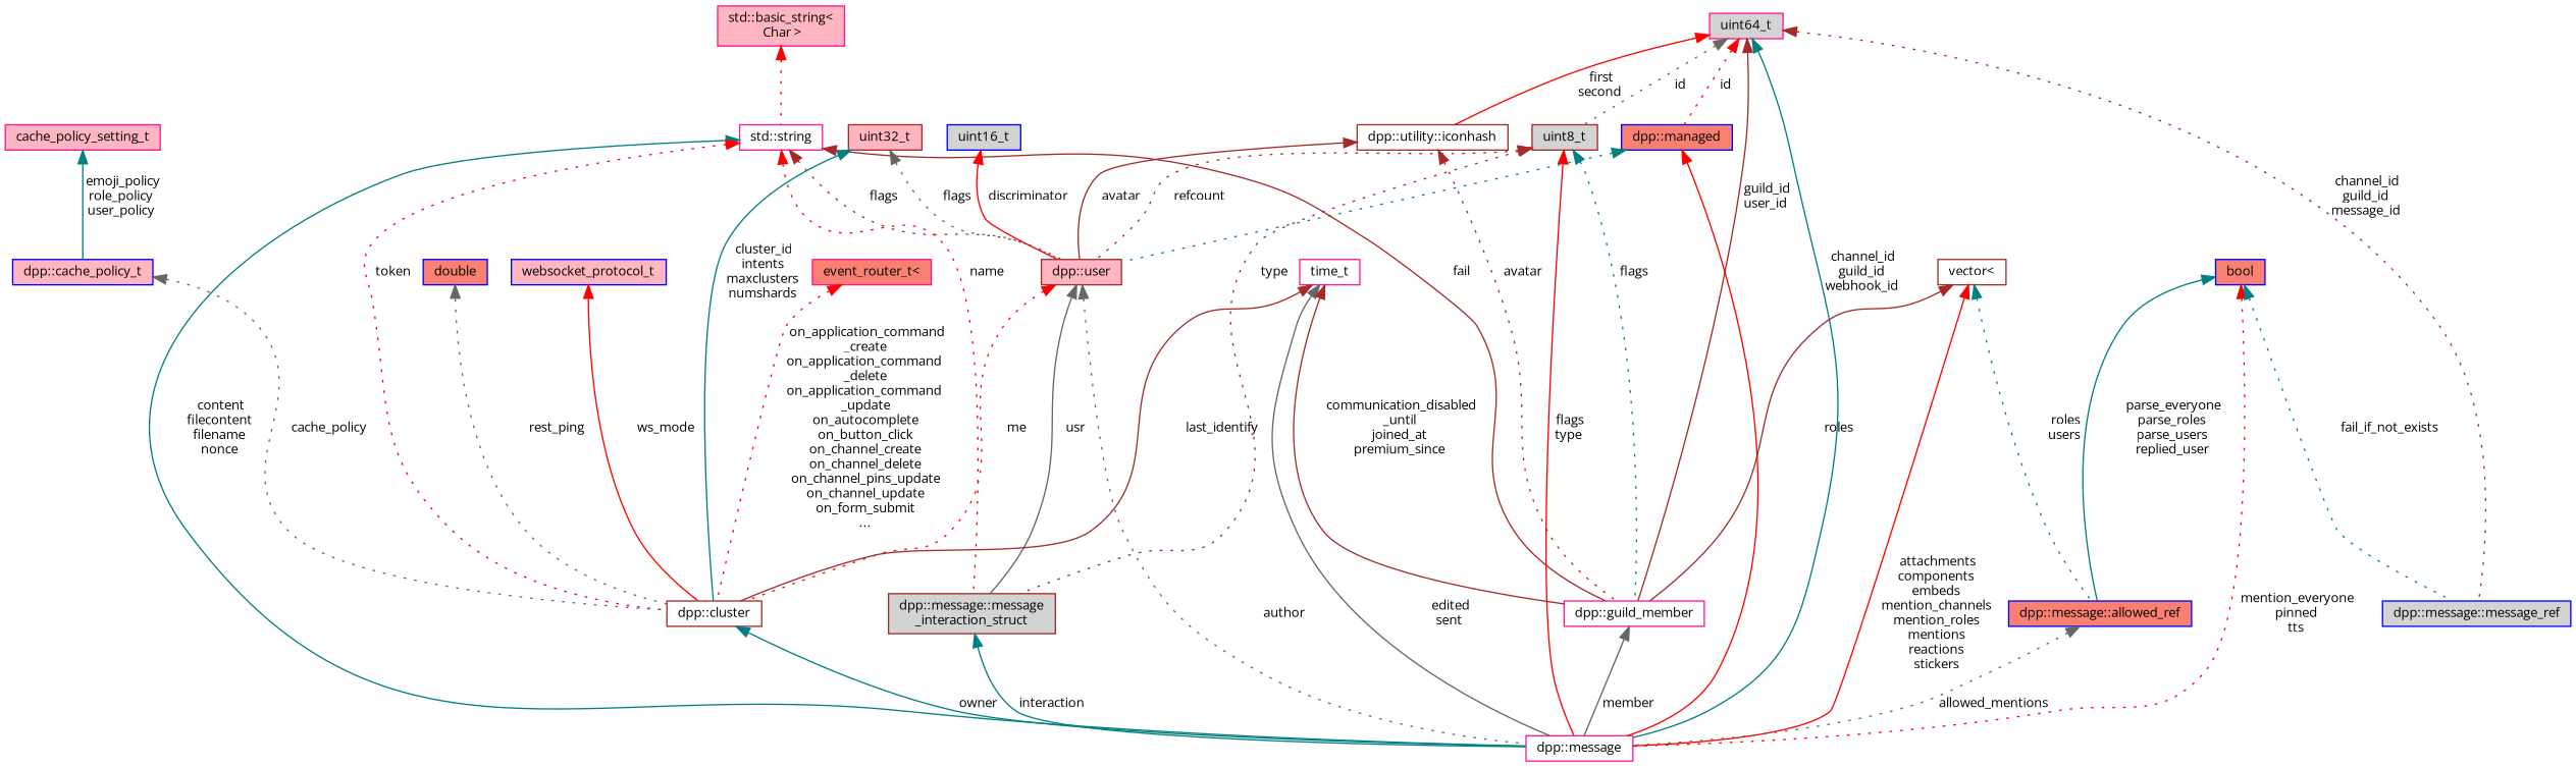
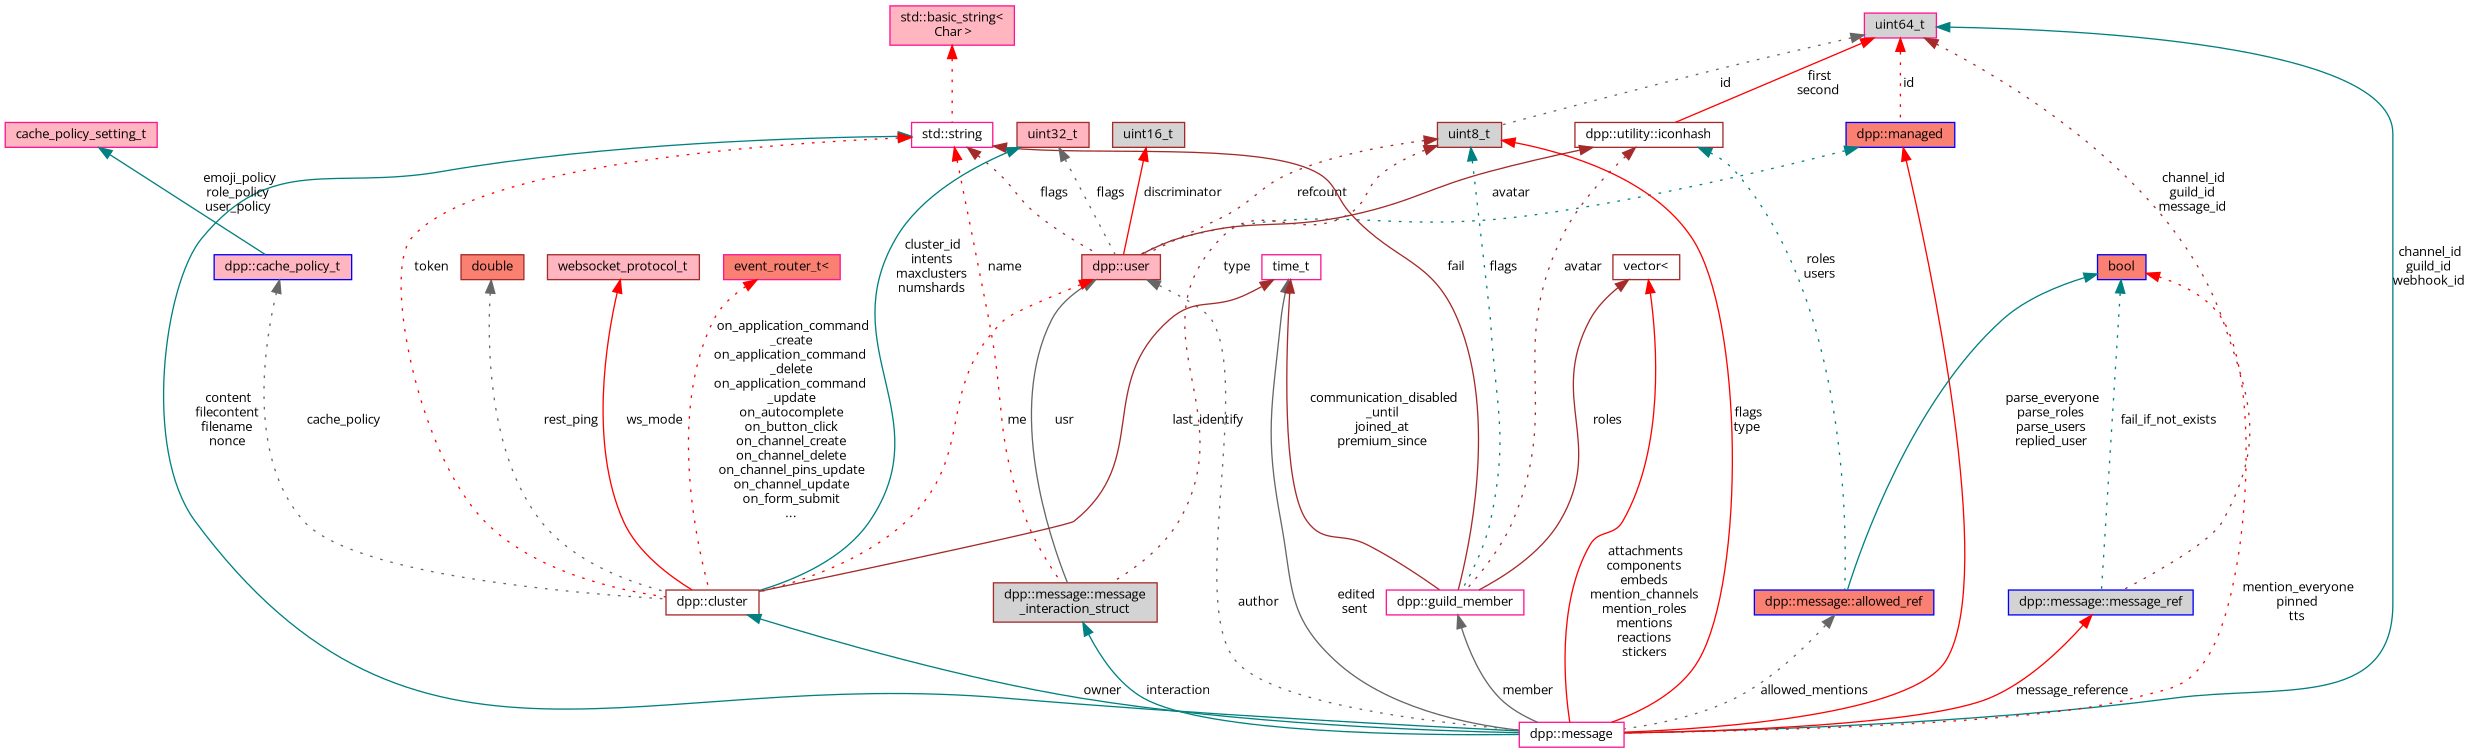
  digraph {
    fontname="Open Sans"
    rankdir=TB
    node [color=brown fillcolor=white fontname="Open Sans" fontsize=10 shape=record style=filled]
    edge [color=red dir=back fontname="Open Sans" fontsize=10 labelfontname=Helvetica labelfontsize=10 style=solid]
    n1 [color=deeppink fontcolor=black height=0.2 label="dpp::message" width=0.4]
    n2 [color=blue fillcolor=salmon height=0.2 label="dpp::managed" width=0.4]
    n3 [fillcolor=lightpink height=0.2 label="dpp::user" width=0.4]
    n4 [fillcolor=lightgrey height=0.2 label="dpp::message::message\l_interaction_struct" width=0.4]
    n5 [height=0.2 label="dpp::cluster" width=0.4]
    n6 [color=deeppink fillcolor=lightgrey height=0.2 label=uint64_t width=0.4]
    n7 [height=0.2 label="dpp::utility::iconhash" width=0.4]
    n8 [color=deeppink height=0.2 label="dpp::guild_member" width=0.4]
    n9 [color=blue fillcolor=lightgrey height=0.2 label="dpp::message::message_ref" width=0.4]
    n10 [fillcolor=lightgrey height=0.2 label=uint8_t width=0.4]
    n11 [color=deeppink height=0.2 label="std::string" width=0.4]
    n12 [color=deeppink fillcolor=lightpink height=0.2 label="std::basic_string\<\l Char \>" width=0.4]
-   n13 [color=blue fillcolor=lightgrey height=0.2 label=uint16_t width=0.4]
+   n13 [fillcolor=lightgrey height=0.2 label=uint16_t width=0.4]
    n14 [fillcolor=lightpink height=0.2 label=uint32_t width=0.4]
    n15 [height=0.2 label="vector\<" width=0.4]
    n16 [color=blue fillcolor=salmon height=0.2 label="dpp::message::allowed_ref" width=0.4]
    n17 [color=deeppink height=0.2 label=time_t width=0.4]
    n18 [color=blue fillcolor=salmon height=0.2 label=bool width=0.4]
-   n19 [color=blue fillcolor=salmon height=0.2 label=double width=0.4]
+   n19 [fillcolor=salmon height=0.2 label=double width=0.4]
    n20 [color=blue fillcolor=lightpink height=0.2 label="dpp::cache_policy_t" width=0.4]
    n21 [color=deeppink fillcolor=lightpink height=0.2 label=cache_policy_setting_t width=0.4]
-   n22 [color=blue fillcolor=lightpink height=0.2 label=websocket_protocol_t width=0.4]
+   n22 [fillcolor=lightpink height=0.2 label=websocket_protocol_t width=0.4]
    n23 [color=deeppink fillcolor=salmon height=0.2 label="event_router_t\<" width=0.4]
    n2 -> n1
    n2 -> n3 [color=teal style=dotted]
    n3 -> n1 [color=gray40 label=" author" style=dotted]
    n3 -> n4 [color=gray40 label=" usr"]
    n3 -> n5 [label=" me" style=dotted]
    n4 -> n1 [color=teal label=" interaction"]
    n5 -> n1 [color=teal label=" owner"]
    n6 -> n1 [color=teal label=" channel_id\nguild_id\nwebhook_id"]
    n6 -> n2 [label=" id" style=dotted]
    n6 -> n7 [label=" first\nsecond"]
-   n6 -> n8 [color=brown label=" guild_id\nuser_id"]
    n6 -> n9 [color=brown label=" channel_id\nguild_id\nmessage_id" style=dotted]
    n6 -> n10 [color=gray40 label=" id" style=dotted]
    n7 -> n3 [color=brown label=" avatar"]
    n7 -> n8 [color=brown label=" avatar" style=dotted]
    n8 -> n1 [color=gray40 label=" member"]
+   n9 -> n1 [label=" message_reference"]
    n10 -> n1 [label=" flags\ntype"]
    n10 -> n3 [color=brown label=" refcount" style=dotted]
    n10 -> n4 [color=brown label=" type" style=dotted]
    n10 -> n8 [color=teal label=" flags" style=dotted]
    n11 -> n1 [color=teal label=" content\nfilecontent\nfilename\nnonce"]
    n11 -> n3 [color=brown label=" flags" style=dotted]
    n11 -> n4 [label=" name" style=dotted]
    n11 -> n5 [label=" token" style=dotted]
    n11 -> n8 [color=brown label=" fail"]
    n12 -> n11 [style=dotted]
    n13 -> n3 [label=" discriminator"]
    n14 -> n3 [color=gray40 label=" flags" style=dotted]
    n14 -> n5 [color=teal label=" cluster_id\nintents\nmaxclusters\nnumshards"]
    n15 -> n1 [label=" attachments\ncomponents\nembeds\nmention_channels\nmention_roles\nmentions\nreactions\nstickers"]
    n15 -> n8 [color=brown label=" roles"]
-   n15 -> n16 [color=teal label=" roles\nusers" style=dotted]
+   n7 -> n16 [color=teal label=" roles\nusers" style=dotted]
    n16 -> n1 [color=gray40 label=" allowed_mentions" style=dotted]
    n17 -> n1 [color=gray40 label=" edited\nsent"]
    n17 -> n5 [color=brown label=" last_identify"]
    n17 -> n8 [color=brown label=" communication_disabled\l_until\njoined_at\npremium_since"]
    n18 -> n1 [label=" mention_everyone\npinned\ntts" style=dotted]
    n18 -> n9 [color=teal label=" fail_if_not_exists" style=dotted]
    n18 -> n16 [color=teal label=" parse_everyone\nparse_roles\nparse_users\nreplied_user"]
    n19 -> n5 [color=gray40 label=" rest_ping" style=dotted]
    n20 -> n5 [color=gray40 label=" cache_policy" style=dotted]
    n21 -> n20 [color=teal label=" emoji_policy\nrole_policy\nuser_policy"]
    n22 -> n5 [label=" ws_mode"]
    n23 -> n5 [label=" on_application_command\l_create\non_application_command\l_delete\non_application_command\l_update\non_autocomplete\non_button_click\non_channel_create\non_channel_delete\non_channel_pins_update\non_channel_update\non_form_submit\n..." style=dotted]
  }
